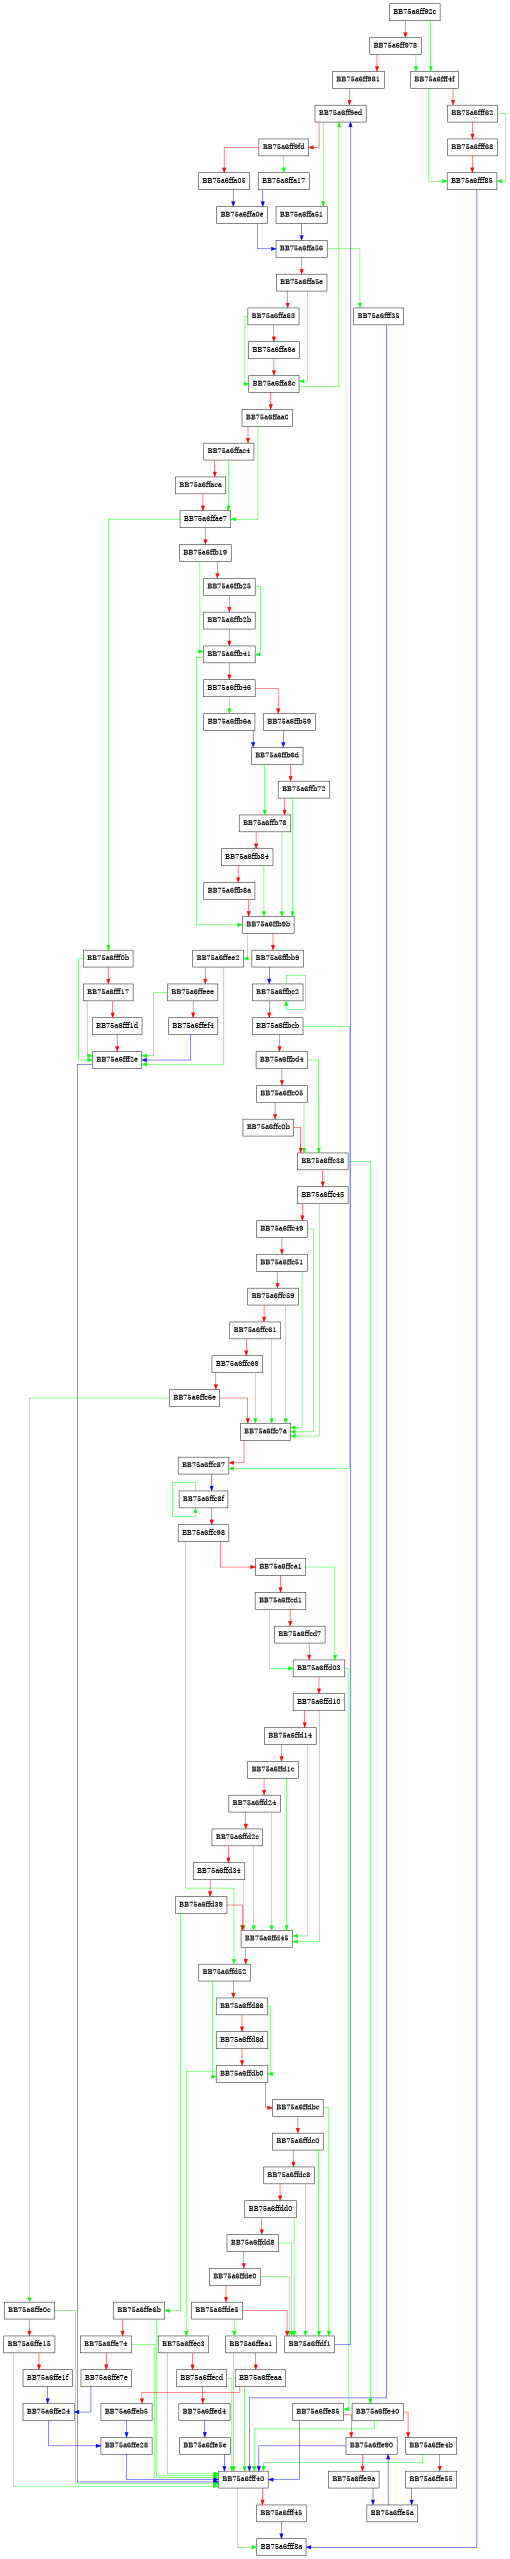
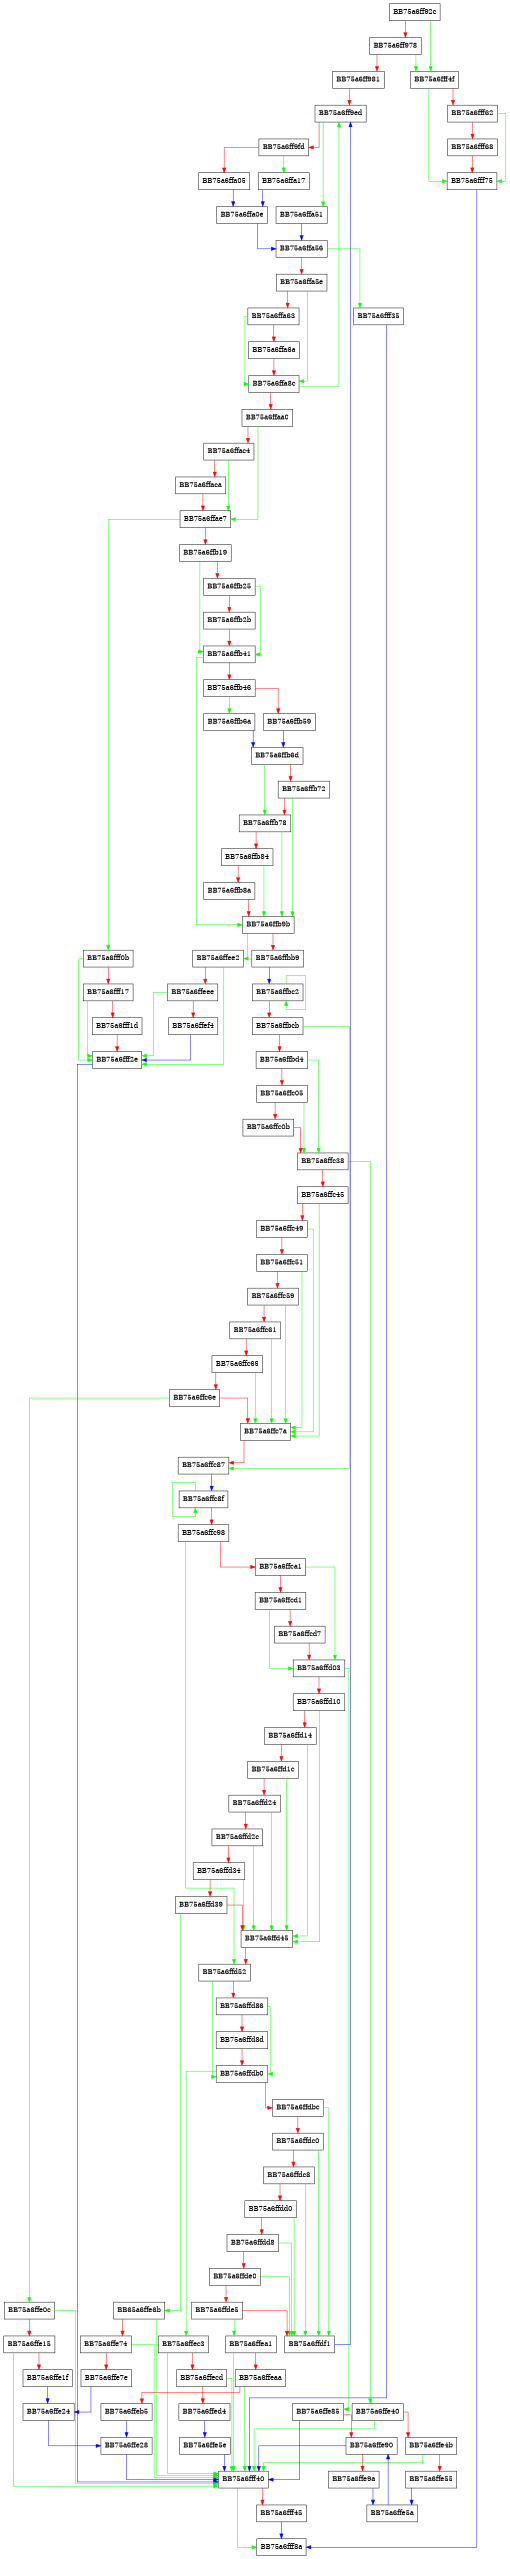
  digraph {
    splines=ortho
    node [shape=box]
    edge [color=red]
    BB75a6ff92c
    BB75a6fff4f
    BB75a6ff978
-   BB75a6fff85
+   BB75a6fff85 [label=BB75a6fff75]
    BB75a6fff62
    BB75a6ff981
    BB75a6fff8a
    BB75a6fff68
    BB75a6ff9ed
    BB75a6ffa51
    BB75a6ff9fd
    BB75a6ffa56
    BB75a6ffa17
    BB75a6ffa05
    BB75a6fff35
    BB75a6ffa5e
    BB75a6ffa0e
    BB75a6fff40
    BB75a6ffa8c
    BB75a6ffa63
    BB75a6fff45
    BB75a6ffaa0
    BB75a6ffa6a
    BB75a6ffae7
    BB75a6ffac4
    BB75a6fff0b
    BB75a6ffb19
    BB75a6ffaca
    BB75a6fff2e
    BB75a6fff17
    BB75a6ffb41
    BB75a6ffb25
    BB75a6fff1d
    BB75a6ffb9b
    BB75a6ffb46
    BB75a6ffb2b
    BB75a6ffee2
    BB75a6ffbb9
    BB75a6ffb6a
    BB75a6ffb59
    BB75a6ffeee
    BB75a6ffbc2
    BB75a6ffb6d
    BB75a6ffb78
    BB75a6ffb72
    BB75a6ffb84
    BB75a6ffb8a
    BB75a6ffef4
    BB75a6ffbcb
    BB75a6ffc87
    BB75a6ffbd4
    BB75a6ffc8f
    BB75a6ffc38
    BB75a6ffc05
    BB75a6ffc98
    BB75a6ffe40
    BB75a6ffc45
    BB75a6ffc0b
    BB75a6ffe4b
    BB75a6ffc7a
    BB75a6ffc49
    BB75a6ffe55
    BB75a6ffc51
    BB75a6ffc59
    BB75a6ffc61
    BB75a6ffc69
    BB75a6ffc6e
    BB75a6ffe0c
    BB75a6ffe15
    BB75a6ffe1f
    BB75a6ffd52
    BB75a6ffca1
    BB75a6ffdb0
    BB75a6ffd86
    BB75a6ffd03
    BB75a6ffcd1
    BB75a6ffec3
    BB75a6ffdbc
    BB75a6ffd8d
    BB75a6ffe85
    BB75a6ffd10
    BB75a6ffcd7
    BB75a6ffe90
    BB75a6ffd45
    BB75a6ffd14
    BB75a6ffe9a
    BB75a6ffd1c
    BB75a6ffd24
    BB75a6ffd2c
    BB75a6ffd34
    BB75a6ffd39
-   BB75a6ffe6b
+   BB75a6ffe6b [label=BB65a6ffe6b]
    BB75a6ffe74
    BB75a6ffe7e
    BB75a6ffecd
    BB75a6ffdf1
    BB75a6ffdc0
    BB75a6ffed4
    BB75a6ffdc8
    BB75a6ffdd0
    BB75a6ffdd8
    BB75a6ffde0
    BB75a6ffde5
    BB75a6ffea1
    BB75a6ffeaa
    BB75a6ffeb5
    BB75a6ffe24
    BB75a6ffe28
    BB75a6ffe5a
    BB75a6ffe5e
    BB75a6ff92c -> BB75a6fff4f [color=green]
    BB75a6ff92c -> BB75a6ff978
    BB75a6fff4f -> BB75a6fff85 [color=green]
    BB75a6fff4f -> BB75a6fff62
    BB75a6ff978 -> BB75a6fff4f [color=green]
    BB75a6ff978 -> BB75a6ff981
    BB75a6fff85 -> BB75a6fff8a [color=blue]
    BB75a6fff62 -> BB75a6fff85 [color=green]
    BB75a6fff62 -> BB75a6fff68
    BB75a6ff981 -> BB75a6ff9ed
    BB75a6fff68 -> BB75a6fff85
    BB75a6ff9ed -> BB75a6ffa51 [color=green]
    BB75a6ff9ed -> BB75a6ff9fd
    BB75a6ffa51 -> BB75a6ffa56 [color=blue]
    BB75a6ff9fd -> BB75a6ffa17 [color=green]
    BB75a6ff9fd -> BB75a6ffa05
    BB75a6ffa56 -> BB75a6fff35 [color=green]
    BB75a6ffa56 -> BB75a6ffa5e
    BB75a6ffa17 -> BB75a6ffa0e [color=blue]
    BB75a6ffa05 -> BB75a6ffa0e [color=blue]
    BB75a6fff35 -> BB75a6fff40 [color=blue]
    BB75a6ffa5e -> BB75a6ffa8c [color=green]
    BB75a6ffa5e -> BB75a6ffa63
    BB75a6ffa0e -> BB75a6ffa56 [color=blue]
    BB75a6fff40 -> BB75a6fff8a [color=green]
    BB75a6fff40 -> BB75a6fff45
    BB75a6ffa8c -> BB75a6ff9ed [color=green]
    BB75a6ffa8c -> BB75a6ffaa0
    BB75a6ffa63 -> BB75a6ffa8c [color=green]
    BB75a6ffa63 -> BB75a6ffa6a
    BB75a6fff45 -> BB75a6fff8a [color=blue]
    BB75a6ffaa0 -> BB75a6ffae7 [color=green]
    BB75a6ffaa0 -> BB75a6ffac4
    BB75a6ffa6a -> BB75a6ffa8c
    BB75a6ffae7 -> BB75a6fff0b [color=green]
    BB75a6ffae7 -> BB75a6ffb19
    BB75a6ffac4 -> BB75a6ffae7 [color=green]
    BB75a6ffac4 -> BB75a6ffaca
    BB75a6fff0b -> BB75a6fff2e [color=green]
    BB75a6fff0b -> BB75a6fff17
    BB75a6ffb19 -> BB75a6ffb41 [color=green]
    BB75a6ffb19 -> BB75a6ffb25
    BB75a6ffaca -> BB75a6ffae7
    BB75a6fff2e -> BB75a6fff40 [color=blue]
    BB75a6fff17 -> BB75a6fff2e [color=green]
    BB75a6fff17 -> BB75a6fff1d
    BB75a6ffb41 -> BB75a6ffb9b [color=green]
    BB75a6ffb41 -> BB75a6ffb46
    BB75a6ffb25 -> BB75a6ffb41 [color=green]
    BB75a6ffb25 -> BB75a6ffb2b
    BB75a6fff1d -> BB75a6fff2e
    BB75a6ffb9b -> BB75a6ffee2 [color=green]
    BB75a6ffb9b -> BB75a6ffbb9
    BB75a6ffb46 -> BB75a6ffb6a [color=green]
    BB75a6ffb46 -> BB75a6ffb59
    BB75a6ffb2b -> BB75a6ffb41
    BB75a6ffee2 -> BB75a6fff2e [color=green]
    BB75a6ffee2 -> BB75a6ffeee
    BB75a6ffbb9 -> BB75a6ffbc2 [color=blue]
    BB75a6ffb6a -> BB75a6ffb6d [color=blue]
    BB75a6ffb59 -> BB75a6ffb6d [color=blue]
    BB75a6ffeee -> BB75a6fff2e [color=green]
    BB75a6ffeee -> BB75a6ffef4
    BB75a6ffbc2 -> BB75a6ffbc2 [color=green]
    BB75a6ffbc2 -> BB75a6ffbcb
    BB75a6ffb6d -> BB75a6ffb78 [color=green]
    BB75a6ffb6d -> BB75a6ffb72
    BB75a6ffb78 -> BB75a6ffb9b [color=green]
    BB75a6ffb78 -> BB75a6ffb84
    BB75a6ffb72 -> BB75a6ffb9b [color=green]
    BB75a6ffb72 -> BB75a6ffb78
    BB75a6ffb84 -> BB75a6ffb9b [color=green]
    BB75a6ffb84 -> BB75a6ffb8a
    BB75a6ffb8a -> BB75a6ffb9b
    BB75a6ffef4 -> BB75a6fff2e [color=blue]
    BB75a6ffbcb -> BB75a6ffc87 [color=green]
    BB75a6ffbcb -> BB75a6ffbd4
    BB75a6ffc87 -> BB75a6ffc8f [color=blue]
    BB75a6ffbd4 -> BB75a6ffc38 [color=green]
    BB75a6ffbd4 -> BB75a6ffc05
    BB75a6ffc8f -> BB75a6ffc8f [color=green]
    BB75a6ffc8f -> BB75a6ffc98
    BB75a6ffc38 -> BB75a6ffe40 [color=green]
    BB75a6ffc38 -> BB75a6ffc45
    BB75a6ffc05 -> BB75a6ffc38 [color=green]
    BB75a6ffc05 -> BB75a6ffc0b
    BB75a6ffc98 -> BB75a6ffd52 [color=green]
    BB75a6ffc98 -> BB75a6ffca1
    BB75a6ffe40 -> BB75a6fff40 [color=green]
    BB75a6ffe40 -> BB75a6ffe4b
    BB75a6ffc45 -> BB75a6ffc7a [color=green]
    BB75a6ffc45 -> BB75a6ffc49
    BB75a6ffc0b -> BB75a6ffc38
    BB75a6ffe4b -> BB75a6fff40 [color=green]
    BB75a6ffe4b -> BB75a6ffe55
    BB75a6ffc7a -> BB75a6ffc87
    BB75a6ffc49 -> BB75a6ffc7a [color=green]
    BB75a6ffc49 -> BB75a6ffc51
    BB75a6ffe55 -> BB75a6ffe5a [color=blue]
    BB75a6ffc51 -> BB75a6ffc7a [color=green]
    BB75a6ffc51 -> BB75a6ffc59
    BB75a6ffc59 -> BB75a6ffc7a [color=green]
    BB75a6ffc59 -> BB75a6ffc61
    BB75a6ffc61 -> BB75a6ffc7a [color=green]
    BB75a6ffc61 -> BB75a6ffc69
    BB75a6ffc69 -> BB75a6ffc7a [color=green]
    BB75a6ffc69 -> BB75a6ffc6e
    BB75a6ffc6e -> BB75a6ffc7a
    BB75a6ffc6e -> BB75a6ffe0c [color=green]
    BB75a6ffe0c -> BB75a6fff40 [color=green]
    BB75a6ffe0c -> BB75a6ffe15
    BB75a6ffe15 -> BB75a6fff40 [color=green]
    BB75a6ffe15 -> BB75a6ffe1f
    BB75a6ffe1f -> BB75a6ffe24 [color=blue]
    BB75a6ffd52 -> BB75a6ffdb0 [color=green]
    BB75a6ffd52 -> BB75a6ffd86
    BB75a6ffca1 -> BB75a6ffd03 [color=green]
    BB75a6ffca1 -> BB75a6ffcd1
    BB75a6ffdb0 -> BB75a6ffec3 [color=green]
    BB75a6ffdb0 -> BB75a6ffdbc
    BB75a6ffd86 -> BB75a6ffdb0 [color=green]
    BB75a6ffd86 -> BB75a6ffd8d
    BB75a6ffd03 -> BB75a6ffe85 [color=green]
    BB75a6ffd03 -> BB75a6ffd10
    BB75a6ffcd1 -> BB75a6ffd03 [color=green]
    BB75a6ffcd1 -> BB75a6ffcd7
    BB75a6ffec3 -> BB75a6fff40 [color=green]
    BB75a6ffec3 -> BB75a6ffecd
    BB75a6ffdbc -> BB75a6ffdf1 [color=green]
    BB75a6ffdbc -> BB75a6ffdc0
    BB75a6ffd8d -> BB75a6ffdb0
    BB75a6ffe85 -> BB75a6fff40 [color=blue]
    BB75a6ffe85 -> BB75a6ffe90
    BB75a6ffd10 -> BB75a6ffd45 [color=green]
    BB75a6ffd10 -> BB75a6ffd14
    BB75a6ffcd7 -> BB75a6ffd03
    BB75a6ffe90 -> BB75a6fff40 [color=blue]
    BB75a6ffe90 -> BB75a6ffe9a
    BB75a6ffd45 -> BB75a6ffd52
    BB75a6ffd14 -> BB75a6ffd45 [color=green]
    BB75a6ffd14 -> BB75a6ffd1c
    BB75a6ffe9a -> BB75a6ffe5a [color=blue]
    BB75a6ffd1c -> BB75a6ffd45 [color=green]
    BB75a6ffd1c -> BB75a6ffd24
    BB75a6ffd24 -> BB75a6ffd45 [color=green]
    BB75a6ffd24 -> BB75a6ffd2c
    BB75a6ffd2c -> BB75a6ffd45 [color=green]
    BB75a6ffd2c -> BB75a6ffd34
    BB75a6ffd34 -> BB75a6ffd45 [color=green]
    BB75a6ffd34 -> BB75a6ffd39
    BB75a6ffd39 -> BB75a6ffd45
    BB75a6ffd39 -> BB75a6ffe6b [color=green]
    BB75a6ffe6b -> BB75a6fff40 [color=green]
    BB75a6ffe6b -> BB75a6ffe74
    BB75a6ffe74 -> BB75a6fff40 [color=green]
    BB75a6ffe74 -> BB75a6ffe7e
    BB75a6ffe7e -> BB75a6ffe24 [color=blue]
    BB75a6ffecd -> BB75a6fff40 [color=green]
    BB75a6ffecd -> BB75a6ffed4
    BB75a6ffdf1 -> BB75a6ff9ed [color=blue]
    BB75a6ffdc0 -> BB75a6ffdf1 [color=green]
    BB75a6ffdc0 -> BB75a6ffdc8
    BB75a6ffed4 -> BB75a6ffe5e [color=blue]
    BB75a6ffdc8 -> BB75a6ffdf1 [color=green]
    BB75a6ffdc8 -> BB75a6ffdd0
    BB75a6ffdd0 -> BB75a6ffdf1 [color=green]
    BB75a6ffdd0 -> BB75a6ffdd8
    BB75a6ffdd8 -> BB75a6ffdf1 [color=green]
    BB75a6ffdd8 -> BB75a6ffde0
    BB75a6ffde0 -> BB75a6ffdf1 [color=green]
    BB75a6ffde0 -> BB75a6ffde5
    BB75a6ffde5 -> BB75a6ffdf1
    BB75a6ffde5 -> BB75a6ffea1 [color=green]
    BB75a6ffea1 -> BB75a6fff40 [color=green]
    BB75a6ffea1 -> BB75a6ffeaa
    BB75a6ffeaa -> BB75a6fff40 [color=green]
    BB75a6ffeaa -> BB75a6ffeb5
    BB75a6ffeb5 -> BB75a6ffe28 [color=blue]
    BB75a6ffe24 -> BB75a6ffe28 [color=blue]
    BB75a6ffe28 -> BB75a6fff40 [color=blue]
    BB75a6ffe5a -> BB75a6ffe90 [color=blue]
    BB75a6ffe5e -> BB75a6fff40 [color=blue]
  }
